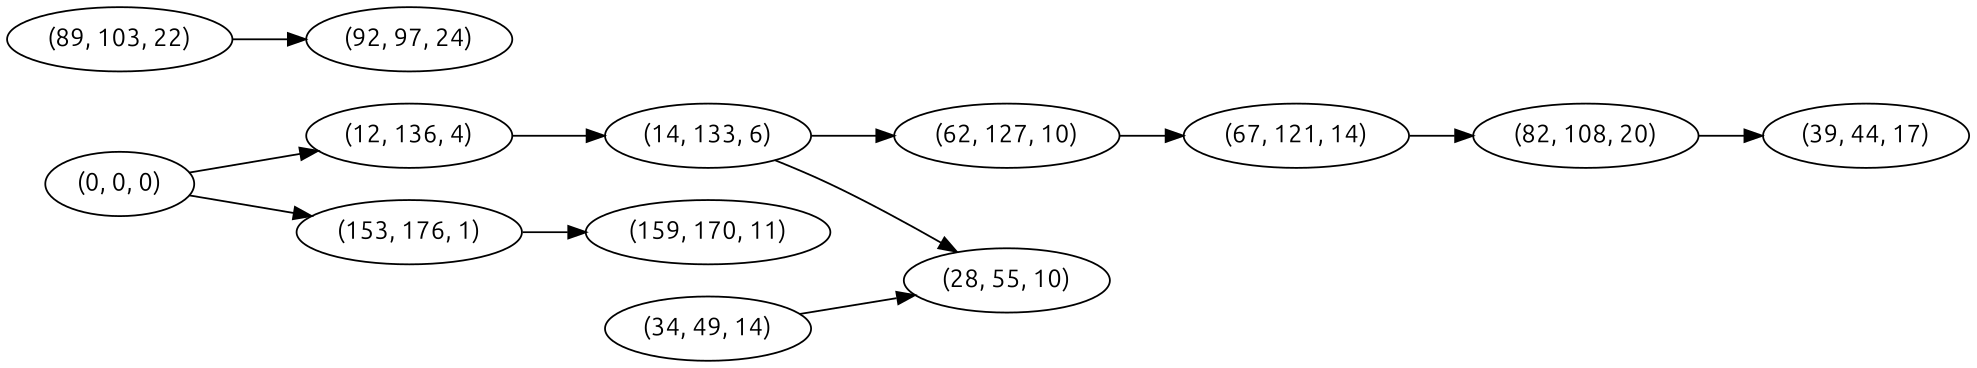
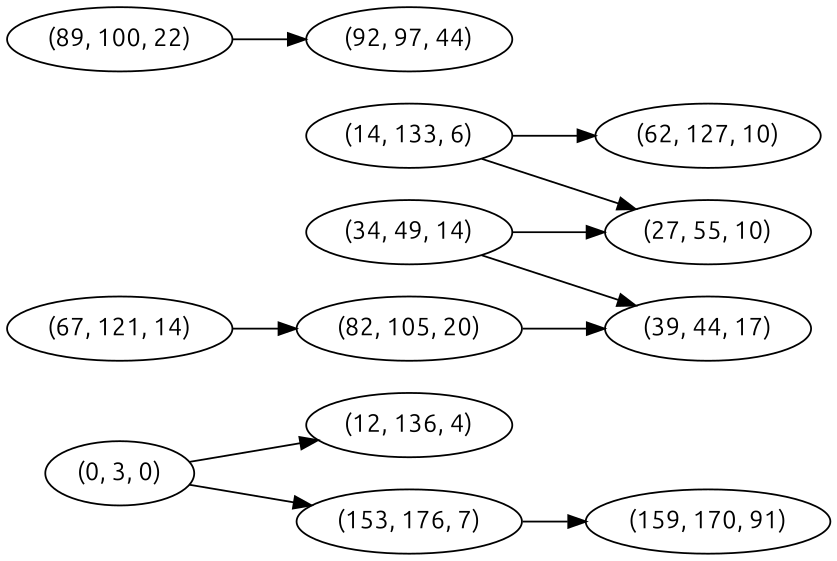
  digraph {
    fontname=Ubuntu
    rankdir=LR
    node [fontname=Ubuntu]
    edge [fontname=Ubuntu]
-   "(0, 0, 0)"
+   "(0, 0, 0)" [label="(0, 3, 0)"]
    "(12, 136, 4)"
-   "(153, 176, 7)" [label="(153, 176, 1)"]
+   "(153, 176, 7)"
    "(14, 133, 6)"
-   "(159, 170, 11)"
-   "(28, 55, 10)"
+   "(159, 170, 11)" [label="(159, 170, 91)"]
+   "(28, 55, 10)" [label="(27, 55, 10)"]
    "(62, 127, 10)"
    n8 [label="(67, 121, 14)"]
    "(34, 49, 14)"
    "(39, 44, 17)"
-   "(82, 105, 20)" [label="(82, 108, 20)"]
-   "(89, 100, 22)" [label="(89, 103, 22)"]
-   "(92, 97, 24)"
+   "(82, 105, 20)"
+   "(89, 100, 22)"
+   "(92, 97, 24)" [label="(92, 97, 44)"]
    "(0, 0, 0)" -> "(12, 136, 4)"
    "(0, 0, 0)" -> "(153, 176, 7)"
-   "(12, 136, 4)" -> "(14, 133, 6)"
    "(153, 176, 7)" -> "(159, 170, 11)"
    "(14, 133, 6)" -> "(28, 55, 10)"
    "(14, 133, 6)" -> "(62, 127, 10)"
-   "(62, 127, 10)" -> n8
    n8 -> "(82, 105, 20)"
    "(34, 49, 14)" -> "(28, 55, 10)"
+   "(34, 49, 14)" -> "(39, 44, 17)"
    "(82, 105, 20)" -> "(39, 44, 17)"
    "(89, 100, 22)" -> "(92, 97, 24)"
  }
